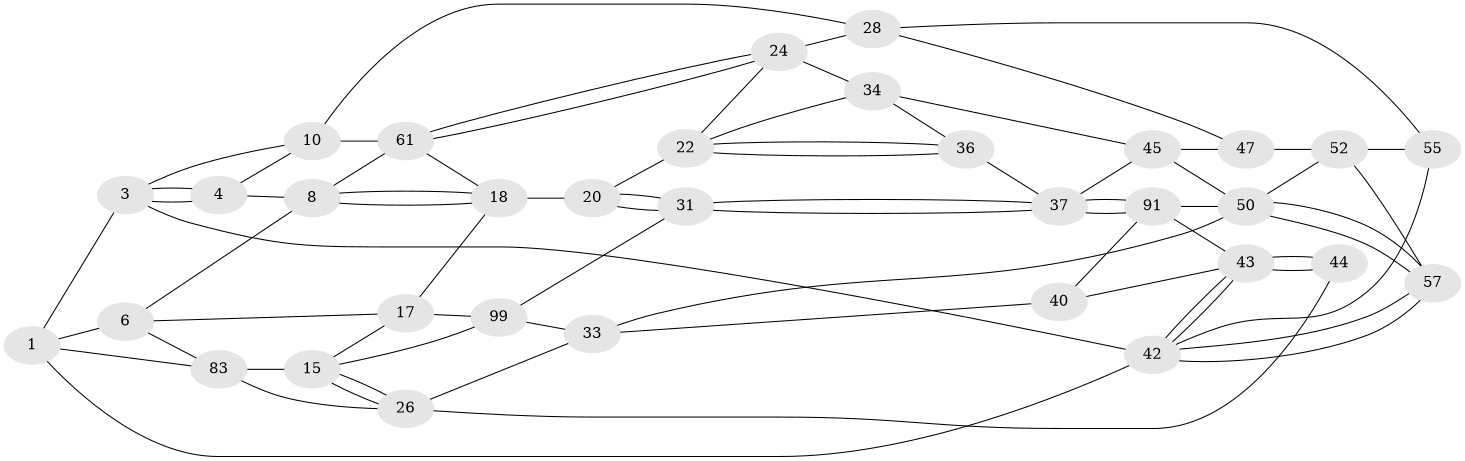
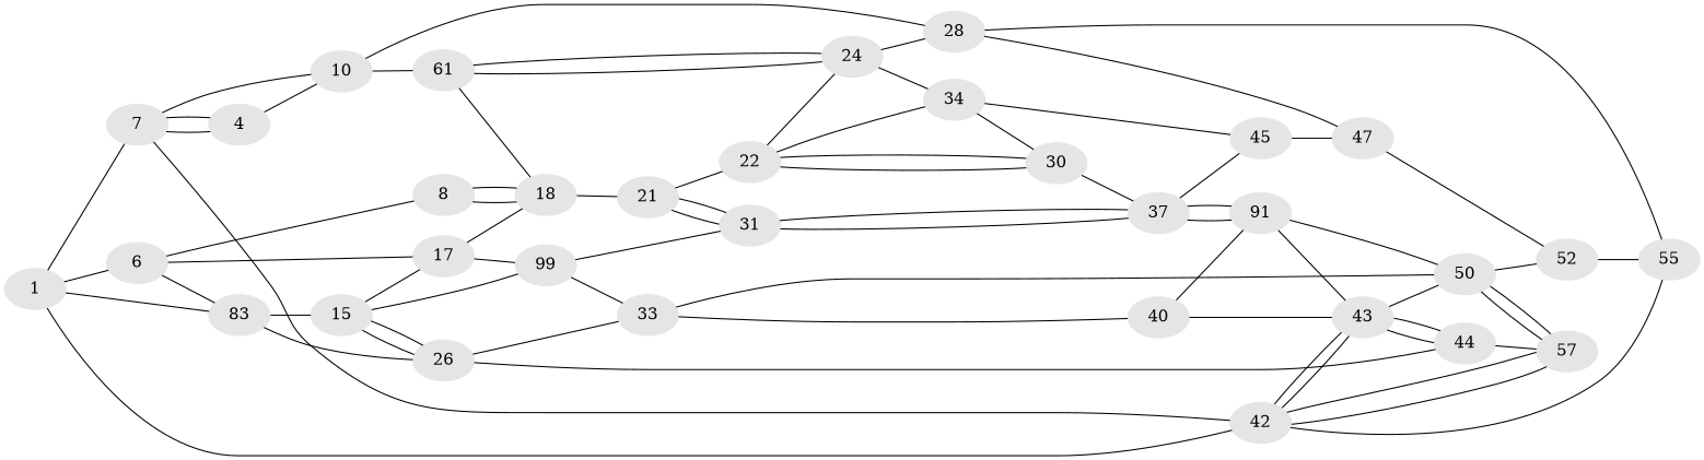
  graph {
    rankdir=LR
    node [color=gray90 style=filled]
    1 [super="+2"]
-   3
+   3 [label=7]
    6 [super="+7"]
    n4 [label=83 super="+14"]
    42 [super="+56"]
    4 [super="+5"]
    10 [super="+25"]
    8 [super="+9"]
    17 [super="+19"]
    15 [super="+16"]
    26 [super="+32"]
    55
    43 [super="+54"]
    57 [super="+58"]
    n15 [label=61 super="+12"]
    28 [super="+48"]
    18 [super="+20"]
    n18 [label=99 super="+30"]
    24 [super="+27"]
-   21 [label=20]
+   21
    47
    34 [super="+35"]
    33 [super="+39"]
    44
    31
    22 [super="+23"]
-   36
+   36 [label=30]
    37 [super="+38"]
    45 [super="+46"]
    40
    50 [super="+51"]
    52 [super="+53"]
    n33 [label=91 super="+49"]
    1 -- 3
    1 -- 6
    1 -- n4
    1 -- 42
    3 -- 42
    3 -- 4
    3 -- 4
    3 -- 10
    6 -- n4
    6 -- 8
    6 -- 17
    n4 -- 15
    n4 -- 26
    42 -- 55
    42 -- 43
    42 -- 43
    42 -- 57 [weight=2]
    42 -- 57
    4 -- 10
-   4 -- 8
    10 -- n15
    10 -- 28
-   8 -- n15
    8 -- 18
    8 -- 18
    17 -- 18
    17 -- n18
    15 -- 17
    15 -- 26
    15 -- 26
    15 -- n18
    26 -- 33
    26 -- 44
    43 -- 44
    43 -- 44
    n15 -- 18
    n15 -- 24
    n15 -- 24
    28 -- 55
    28 -- 47
    18 -- 21
    n18 -- 33
    n18 -- 31
    24 -- 28
    24 -- 34
    21 -- 31
    21 -- 31
    21 -- 22
    47 -- 52
    34 -- 36
    34 -- 45
    33 -- 40
    33 -- 50
    31 -- 37
    31 -- 37
    22 -- 24
    22 -- 34
    22 -- 36
    22 -- 36
    36 -- 37
    37 -- 45
    37 -- n33
    37 -- n33
    45 -- 47
-   45 -- 50
+   43 -- 50
    40 -- 43
    40 -- n33
    50 -- 57
    50 -- 57
    50 -- 52
    52 -- 55
-   52 -- 57
+   44 -- 57
    n33 -- 43
    n33 -- 50
  }
